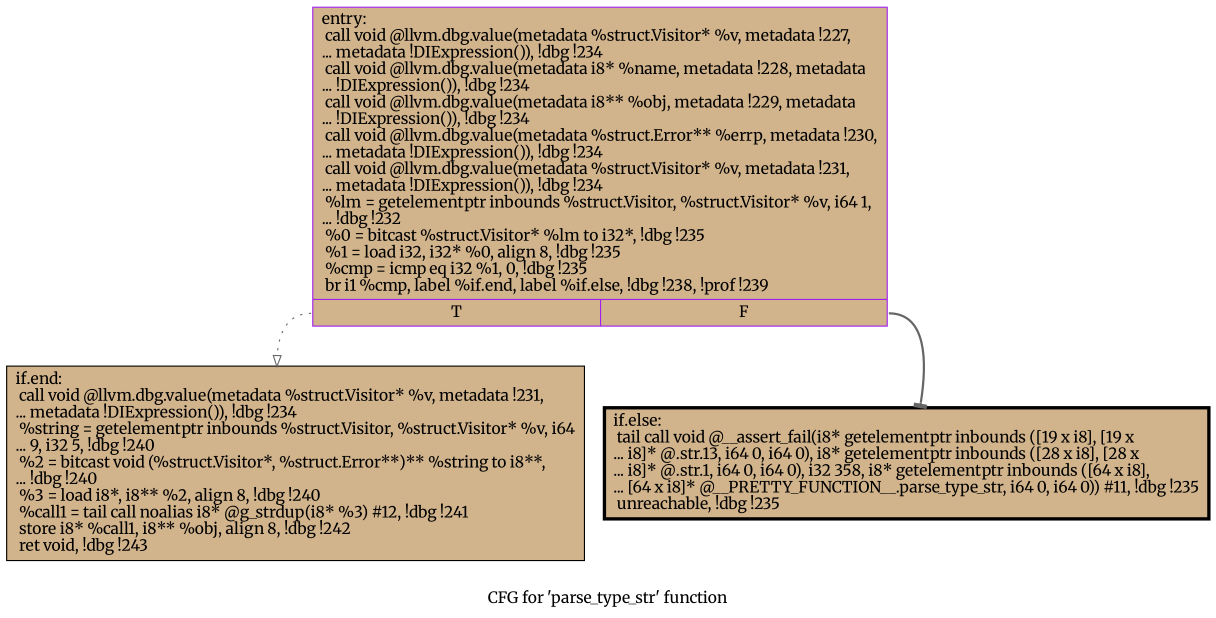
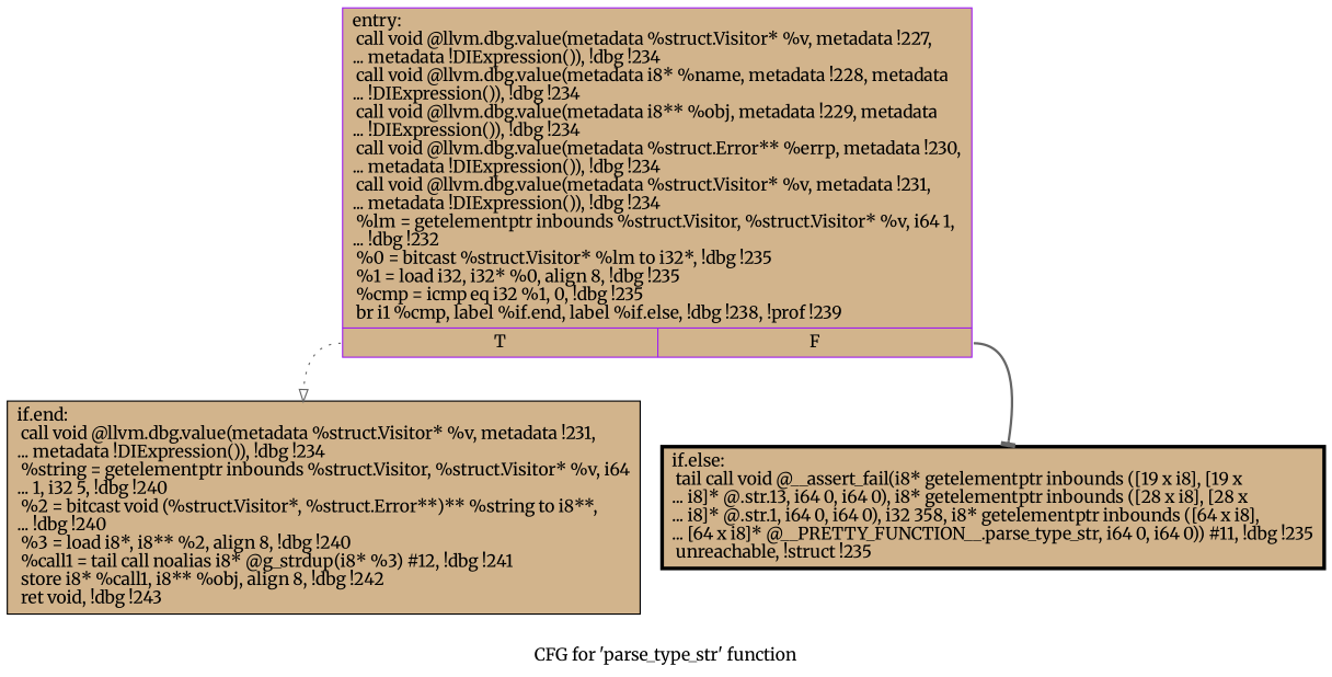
  digraph {
    fontname=Merriweather
    label="CFG for 'parse_type_str' function"
    node [color=black fillcolor=tan fontname=Merriweather shape=record style=filled]
    edge [color=gray40 fontname=Merriweather]
    n1 [color=purple label="{entry:\l  call void @llvm.dbg.value(metadata %struct.Visitor* %v, metadata !227,\l... metadata !DIExpression()), !dbg !234\l  call void @llvm.dbg.value(metadata i8* %name, metadata !228, metadata\l... !DIExpression()), !dbg !234\l  call void @llvm.dbg.value(metadata i8** %obj, metadata !229, metadata\l... !DIExpression()), !dbg !234\l  call void @llvm.dbg.value(metadata %struct.Error** %errp, metadata !230,\l... metadata !DIExpression()), !dbg !234\l  call void @llvm.dbg.value(metadata %struct.Visitor* %v, metadata !231,\l... metadata !DIExpression()), !dbg !234\l  %lm = getelementptr inbounds %struct.Visitor, %struct.Visitor* %v, i64 1,\l... !dbg !232\l  %0 = bitcast %struct.Visitor* %lm to i32*, !dbg !235\l  %1 = load i32, i32* %0, align 8, !dbg !235\l  %cmp = icmp eq i32 %1, 0, !dbg !235\l  br i1 %cmp, label %if.end, label %if.else, !dbg !238, !prof !239\l|{<s0>T|<s1>F}}"]
-   n2 [label="{if.end:                                           \l  call void @llvm.dbg.value(metadata %struct.Visitor* %v, metadata !231,\l... metadata !DIExpression()), !dbg !234\l  %string = getelementptr inbounds %struct.Visitor, %struct.Visitor* %v, i64\l... 9, i32 5, !dbg !240\l  %2 = bitcast void (%struct.Visitor*, %struct.Error**)** %string to i8**,\l... !dbg !240\l  %3 = load i8*, i8** %2, align 8, !dbg !240\l  %call1 = tail call noalias i8* @g_strdup(i8* %3) #12, !dbg !241\l  store i8* %call1, i8** %obj, align 8, !dbg !242\l  ret void, !dbg !243\l}"]
-   n3 [label="{if.else:                                          \l  tail call void @__assert_fail(i8* getelementptr inbounds ([19 x i8], [19 x\l... i8]* @.str.13, i64 0, i64 0), i8* getelementptr inbounds ([28 x i8], [28 x\l... i8]* @.str.1, i64 0, i64 0), i32 358, i8* getelementptr inbounds ([64 x i8],\l... [64 x i8]* @__PRETTY_FUNCTION__.parse_type_str, i64 0, i64 0)) #11, !dbg !235\l  unreachable, !dbg !235\l}" penwidth=3.0]
+   n2 [label="{if.end:                                           \l  call void @llvm.dbg.value(metadata %struct.Visitor* %v, metadata !231,\l... metadata !DIExpression()), !dbg !234\l  %string = getelementptr inbounds %struct.Visitor, %struct.Visitor* %v, i64\l... 1, i32 5, !dbg !240\l  %2 = bitcast void (%struct.Visitor*, %struct.Error**)** %string to i8**,\l... !dbg !240\l  %3 = load i8*, i8** %2, align 8, !dbg !240\l  %call1 = tail call noalias i8* @g_strdup(i8* %3) #12, !dbg !241\l  store i8* %call1, i8** %obj, align 8, !dbg !242\l  ret void, !dbg !243\l}"]
+   n3 [label="{if.else:                                          \l  tail call void @__assert_fail(i8* getelementptr inbounds ([19 x i8], [19 x\l... i8]* @.str.13, i64 0, i64 0), i8* getelementptr inbounds ([28 x i8], [28 x\l... i8]* @.str.1, i64 0, i64 0), i32 358, i8* getelementptr inbounds ([64 x i8],\l... [64 x i8]* @__PRETTY_FUNCTION__.parse_type_str, i64 0, i64 0)) #11, !dbg !235\l  unreachable, !struct !235\l}" penwidth=3.0]
    n1 -> n2 [arrowhead=onormal style=dotted tailport=s0]
    n1 -> n3 [arrowhead=tee style=bold tailport=s1]
  }
